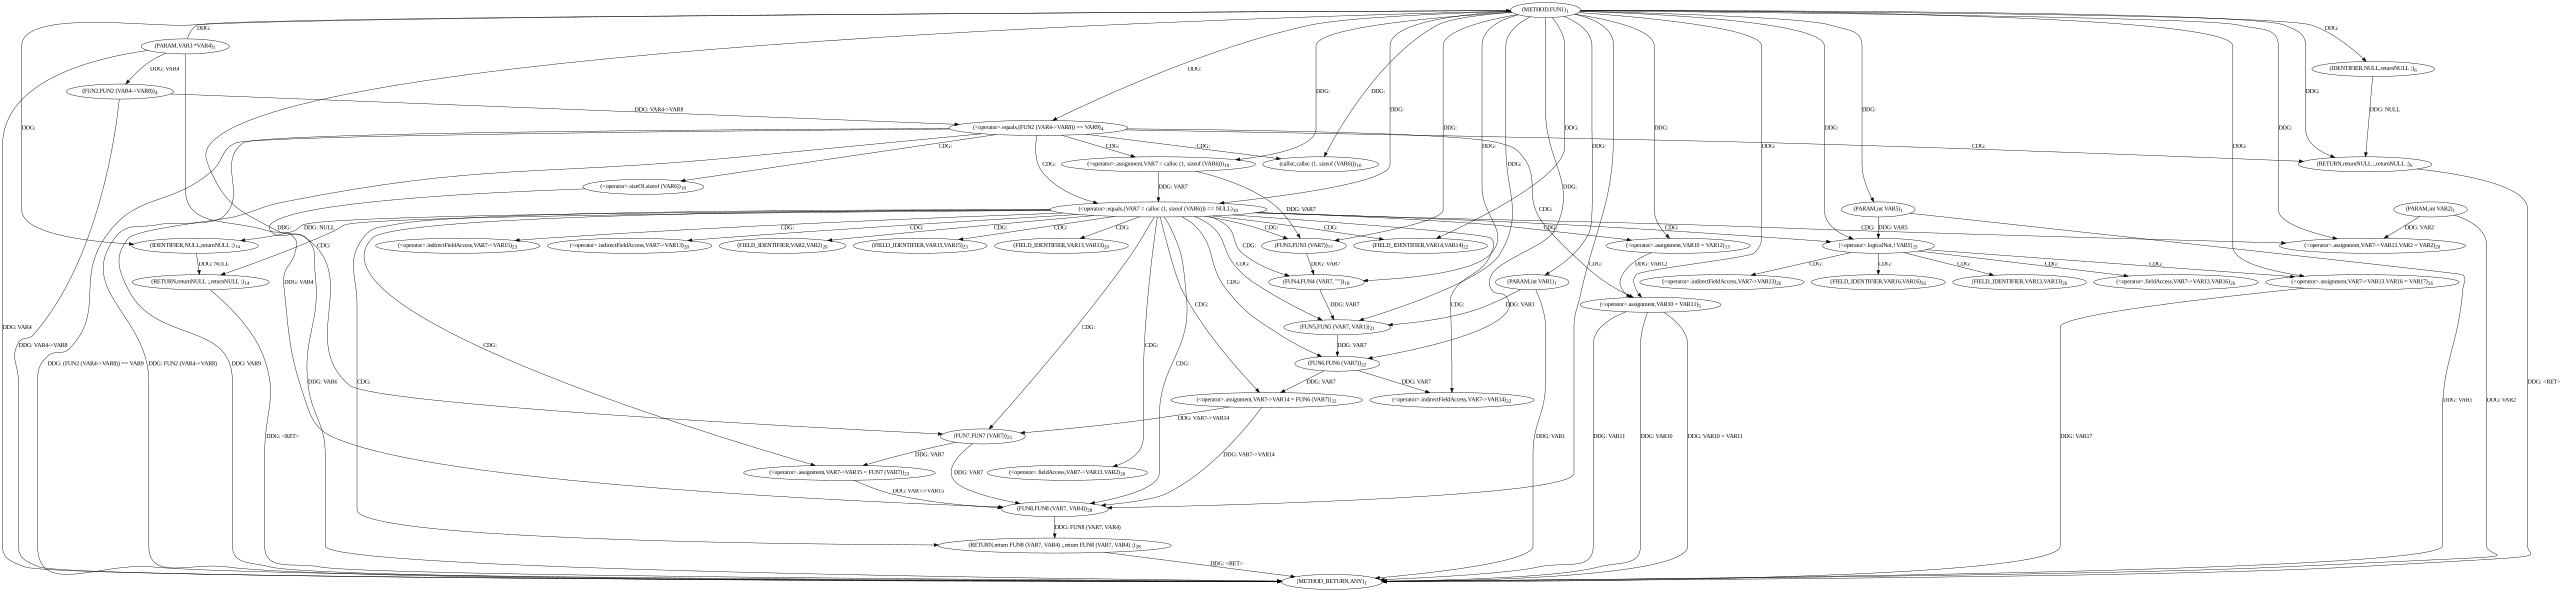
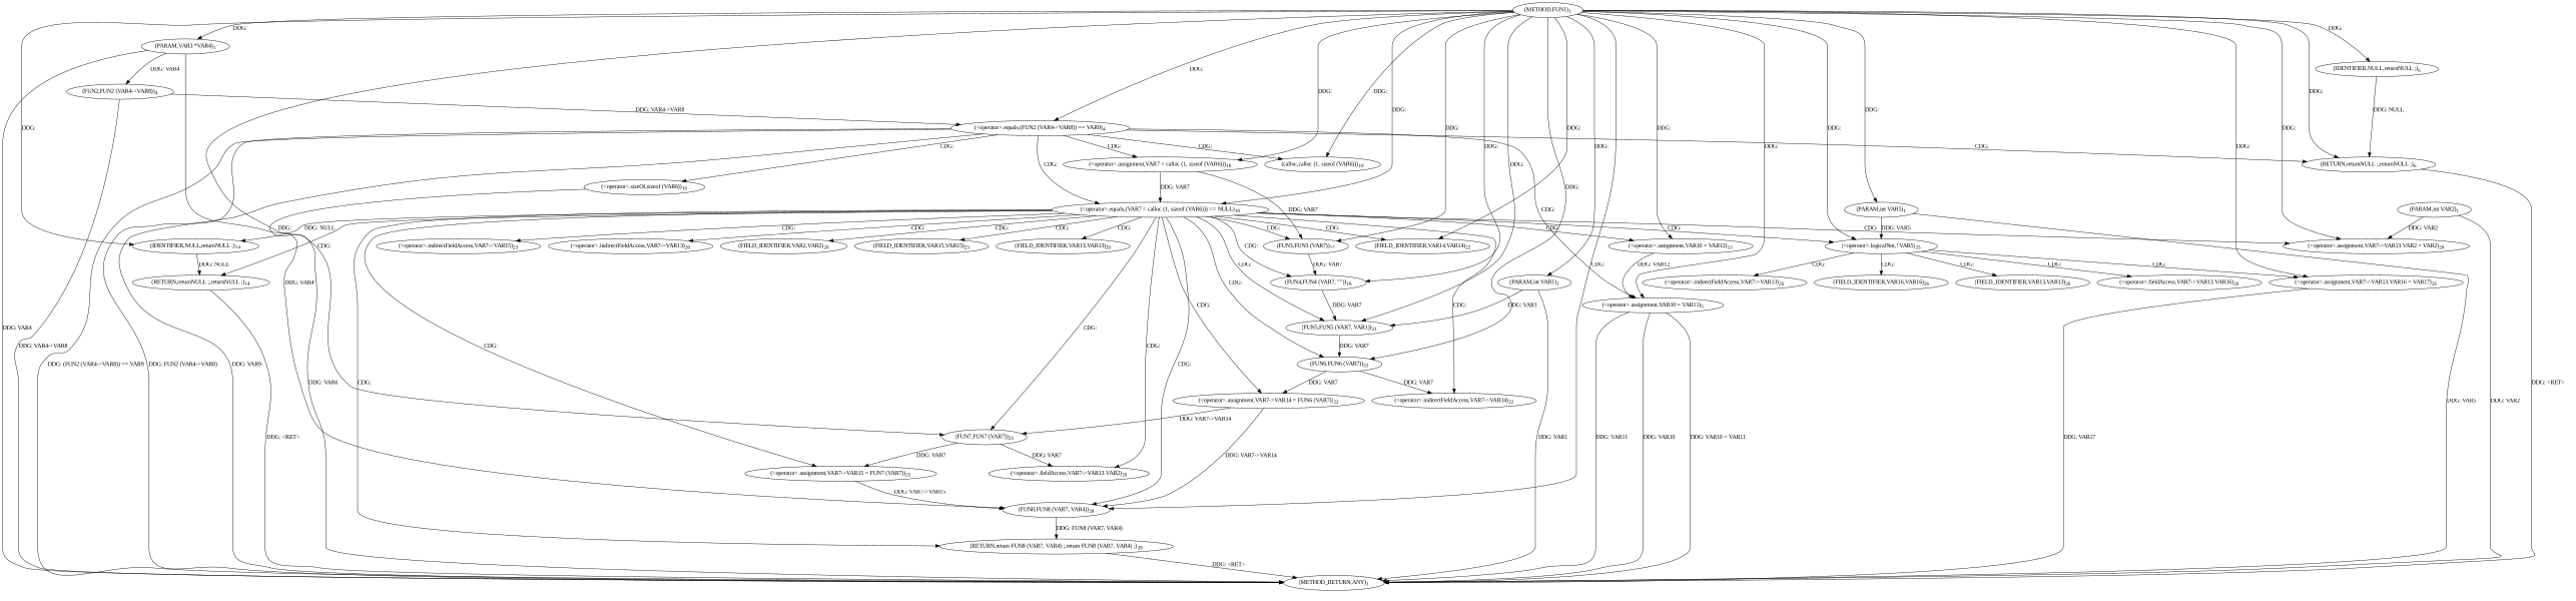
  digraph {
    fontname="Liberation Serif"
    node [fontname="Liberation Serif"]
    edge [fontname="Liberation Serif"]
    n1 [label=<(METHOD,FUN1)<SUB>1</SUB>>]
    n2 [label=<(PARAM,int VAR1)<SUB>1</SUB>>]
    n3 [label=<(PARAM,VAR3 *VAR4)<SUB>1</SUB>>]
    n4 [label=<(PARAM,int VAR5)<SUB>1</SUB>>]
    n5 [label=<(FUN3,FUN3 (VAR7))<SUB>12</SUB>>]
    n6 [label=<(FUN4,FUN4 (VAR7, &quot;&quot;))<SUB>18</SUB>>]
    n7 [label=<(&lt;operator&gt;.assignment,VAR7-&gt;VAR13.VAR2 = VAR2)<SUB>20</SUB>>]
    n8 [label=<(FUN5,FUN5 (VAR7, VAR1))<SUB>21</SUB>>]
    n9 [label=<(&lt;operator&gt;.equals,(FUN2 (VAR4-&gt;VAR8)) == VAR9)<SUB>4</SUB>>]
    n10 [label=<(&lt;operator&gt;.equals,(VAR7 = calloc (1, sizeof (VAR6))) == NULL)<SUB>10</SUB>>]
    n11 [label=<(&lt;operator&gt;.logicalNot,! VAR5)<SUB>25</SUB>>]
    n12 [label=<(FUN8,FUN8 (VAR7, VAR4))<SUB>28</SUB>>]
    n13 [label=<(&lt;operator&gt;.assignment,VAR10 = VAR11)<SUB>5</SUB>>]
    n14 [label=<(RETURN,return	NULL ;,return	NULL ;)<SUB>6</SUB>>]
    n15 [label=<(&lt;operator&gt;.assignment,VAR10 = VAR12)<SUB>13</SUB>>]
    n16 [label=<(FUN6,FUN6 (VAR7))<SUB>22</SUB>>]
    n17 [label=<(FUN7,FUN7 (VAR7))<SUB>23</SUB>>]
    n18 [label=<(&lt;operator&gt;.assignment,VAR7-&gt;VAR13.VAR16 = VAR17)<SUB>26</SUB>>]
    n19 [label=<(IDENTIFIER,NULL,return	NULL ;)<SUB>6</SUB>>]
    n20 [label=<(&lt;operator&gt;.assignment,VAR7 = calloc (1, sizeof (VAR6)))<SUB>10</SUB>>]
    n21 [label=<(IDENTIFIER,NULL,return	NULL ;)<SUB>14</SUB>>]
    n22 [label=<(calloc,calloc (1, sizeof (VAR6)))<SUB>10</SUB>>]
    n23 [label=<(FIELD_IDENTIFIER,VAR14,VAR14)<SUB>22</SUB>>]
    n24 [label=<(METHOD_RETURN,ANY)<SUB>1</SUB>>]
    n25 [label=<(PARAM,int VAR2)<SUB>1</SUB>>]
    n26 [label=<(FUN2,FUN2 (VAR4-&gt;VAR8))<SUB>4</SUB>>]
    n27 [label=<(&lt;operator&gt;.sizeOf,sizeof (VAR6))<SUB>10</SUB>>]
    n28 [label=<(&lt;operator&gt;.assignment,VAR7-&gt;VAR14 = FUN6 (VAR7))<SUB>22</SUB>>]
    n29 [label=<(&lt;operator&gt;.assignment,VAR7-&gt;VAR15 = FUN7 (VAR7))<SUB>23</SUB>>]
    n30 [label=<(RETURN,return FUN8 (VAR7, VAR4) ;,return FUN8 (VAR7, VAR4) ;)<SUB>28</SUB>>]
    n31 [label=<(RETURN,return	NULL ;,return	NULL ;)<SUB>14</SUB>>]
    n32 [label=<(&lt;operator&gt;.fieldAccess,VAR7-&gt;VAR13.VAR2)<SUB>20</SUB>>]
    n33 [label=<(&lt;operator&gt;.indirectFieldAccess,VAR7-&gt;VAR14)<SUB>22</SUB>>]
    n34 [label=<(&lt;operator&gt;.indirectFieldAccess,VAR7-&gt;VAR15)<SUB>23</SUB>>]
    n35 [label=<(&lt;operator&gt;.indirectFieldAccess,VAR7-&gt;VAR13)<SUB>20</SUB>>]
    n36 [label=<(FIELD_IDENTIFIER,VAR2,VAR2)<SUB>20</SUB>>]
    n37 [label=<(FIELD_IDENTIFIER,VAR15,VAR15)<SUB>23</SUB>>]
    n38 [label=<(FIELD_IDENTIFIER,VAR13,VAR13)<SUB>20</SUB>>]
    n39 [label=<(&lt;operator&gt;.fieldAccess,VAR7-&gt;VAR13.VAR16)<SUB>26</SUB>>]
    n40 [label=<(&lt;operator&gt;.indirectFieldAccess,VAR7-&gt;VAR13)<SUB>26</SUB>>]
    n41 [label=<(FIELD_IDENTIFIER,VAR16,VAR16)<SUB>26</SUB>>]
    n42 [label=<(FIELD_IDENTIFIER,VAR13,VAR13)<SUB>26</SUB>>]
    n1 -> n2 [label="DDG: "]
-   n3 -> n1 [label="DDG: "]
+   n1 -> n3 [label="DDG: "]
    n1 -> n4 [label="DDG: "]
    n1 -> n5 [label="DDG: "]
    n1 -> n6 [label="DDG: "]
    n1 -> n7 [label="DDG: "]
    n1 -> n8 [label="DDG: "]
    n1 -> n9 [label="DDG: "]
    n1 -> n10 [label="DDG: "]
    n1 -> n11 [label="DDG: "]
    n1 -> n12 [label="CDG: "]
    n1 -> n13 [label="DDG: "]
    n1 -> n14 [label="DDG: "]
    n1 -> n15 [label="DDG: "]
    n1 -> n16 [label="DDG: "]
    n1 -> n17 [label="DDG: "]
    n1 -> n18 [label="DDG: "]
    n1 -> n19 [label="DDG: "]
    n1 -> n20 [label="DDG: "]
    n1 -> n21 [label="DDG: "]
    n1 -> n22 [label="DDG: "]
    n1 -> n23 [label="DDG: "]
    n2 -> n8 [label="DDG: VAR1"]
    n2 -> n24 [label="DDG: VAR1"]
    n3 -> n12 [label="DDG: VAR4"]
    n3 -> n24 [label="DDG: VAR4"]
    n3 -> n26 [label="DDG: VAR4"]
    n4 -> n11 [label="DDG: VAR5"]
    n4 -> n24 [label="DDG: VAR5"]
    n5 -> n6 [label="DDG: VAR7"]
    n6 -> n8 [label="DDG: VAR7"]
    n8 -> n16 [label="DDG: VAR7"]
    n9 -> n10 [label="CDG: "]
    n9 -> n13 [label="CDG: "]
    n9 -> n14 [label="CDG: "]
    n9 -> n20 [label="CDG: "]
    n9 -> n22 [label="CDG: "]
    n9 -> n24 [label="DDG: FUN2 (VAR4-&gt;VAR8)"]
    n9 -> n24 [label="DDG: (FUN2 (VAR4-&gt;VAR8)) == VAR9"]
    n9 -> n24 [label="DDG: VAR9"]
    n9 -> n27 [label="CDG: "]
    n10 -> n5 [label="CDG: "]
    n10 -> n6 [label="CDG: "]
    n10 -> n7 [label="CDG: "]
    n10 -> n8 [label="CDG: "]
    n10 -> n11 [label="CDG: "]
    n10 -> n12 [label="CDG: "]
    n10 -> n15 [label="CDG: "]
    n10 -> n16 [label="CDG: "]
    n10 -> n17 [label="CDG: "]
    n10 -> n21 [label="DDG: NULL"]
    n10 -> n23 [label="CDG: "]
    n10 -> n28 [label="CDG: "]
    n10 -> n29 [label="CDG: "]
    n10 -> n30 [label="CDG: "]
    n10 -> n31 [label="CDG: "]
    n10 -> n32 [label="CDG: "]
    n10 -> n33 [label="CDG: "]
    n10 -> n34 [label="CDG: "]
    n10 -> n35 [label="CDG: "]
    n10 -> n36 [label="CDG: "]
    n10 -> n37 [label="CDG: "]
    n10 -> n38 [label="CDG: "]
    n11 -> n18 [label="CDG: "]
    n11 -> n39 [label="CDG: "]
    n11 -> n40 [label="CDG: "]
    n11 -> n41 [label="CDG: "]
    n11 -> n42 [label="CDG: "]
    n12 -> n30 [label="DDG: FUN8 (VAR7, VAR4)"]
    n13 -> n24 [label="DDG: VAR10"]
    n13 -> n24 [label="DDG: VAR10 = VAR11"]
    n13 -> n24 [label="DDG: VAR11"]
    n14 -> n24 [label="DDG: &lt;RET&gt;"]
    n15 -> n13 [label="DDG: VAR12"]
    n16 -> n28 [label="DDG: VAR7"]
    n16 -> n33 [label="DDG: VAR7"]
-   n17 -> n12 [label="DDG: VAR7"]
+   n17 -> n32 [label="DDG: VAR7"]
    n17 -> n29 [label="DDG: VAR7"]
    n18 -> n24 [label="DDG: VAR17"]
    n19 -> n14 [label="DDG: NULL"]
    n20 -> n5 [label="DDG: VAR7"]
    n20 -> n10 [label="DDG: VAR7"]
    n21 -> n31 [label="DDG: NULL"]
    n25 -> n7 [label="DDG: VAR2"]
    n25 -> n24 [label="DDG: VAR2"]
    n26 -> n9 [label="DDG: VAR4-&gt;VAR8"]
    n26 -> n24 [label="DDG: VAR4-&gt;VAR8"]
    n27 -> n24 [label="DDG: VAR6"]
    n28 -> n12 [label="DDG: VAR7-&gt;VAR14"]
    n28 -> n17 [label="DDG: VAR7-&gt;VAR14"]
    n29 -> n12 [label="DDG: VAR7-&gt;VAR15"]
    n30 -> n24 [label="DDG: &lt;RET&gt;"]
    n31 -> n24 [label="DDG: &lt;RET&gt;"]
  }
